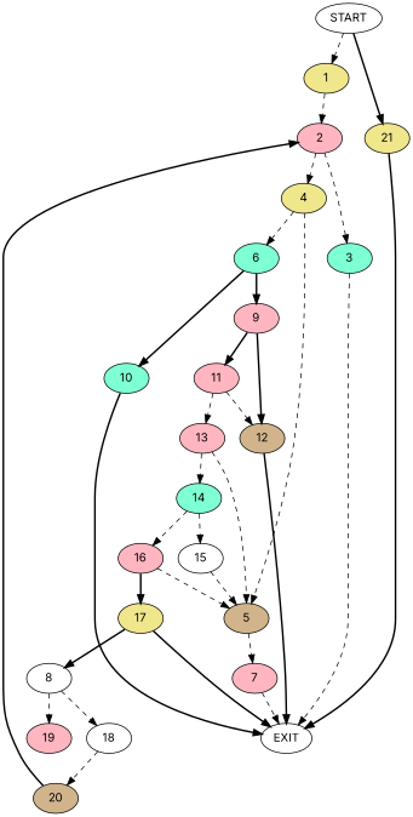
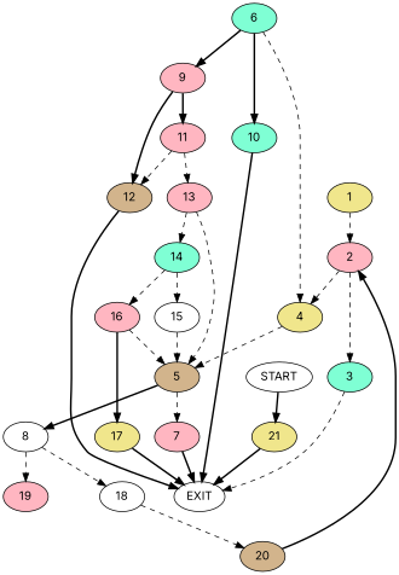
  digraph {
    fontname=Inter
    node [fillcolor=lightpink fontname=Inter style=filled]
    edge [fontname=Inter style=dashed]
    n1 [fillcolor=white label=START]
    1 [fillcolor=khaki]
    21 [fillcolor=khaki]
    2
    n5 [fillcolor=white label=EXIT]
    3 [fillcolor=aquamarine]
    4 [fillcolor=khaki]
    5 [fillcolor=tan]
    6 [fillcolor=aquamarine]
    7
    8 [fillcolor=white]
    9
    10 [fillcolor=aquamarine]
    18 [fillcolor=white]
    19
    11
    12 [fillcolor=tan]
    20 [fillcolor=tan]
    13
    14 [fillcolor=aquamarine]
    15 [fillcolor=white]
    16
    17 [fillcolor=khaki]
-   n1 -> 1
    n1 -> 21 [style=bold]
    1 -> 2
    21 -> n5 [style=bold]
    2 -> 3
    2 -> 4
    3 -> n5
    4 -> 5
-   4 -> 6
+   6 -> 4
    5 -> 7
-   17 -> 8 [style=bold]
+   5 -> 8 [style=bold]
    6 -> 9 [style=bold]
    6 -> 10 [style=bold]
-   7 -> n5
+   7 -> n5 [style=bold]
    8 -> 18
    8 -> 19
    9 -> 11 [style=bold]
    9 -> 12 [style=bold]
    10 -> n5 [style=bold]
    18 -> 20
    11 -> 12
    11 -> 13
    12 -> n5 [style=bold]
    20 -> 2 [style=bold]
    13 -> 5
    13 -> 14
    14 -> 15
    14 -> 16
    15 -> 5
    16 -> 5
    16 -> 17 [style=bold]
    17 -> n5 [style=bold]
  }
